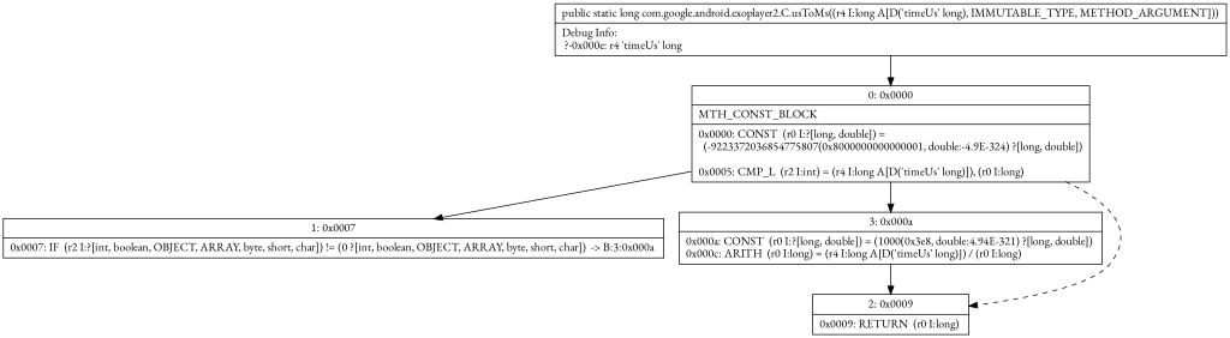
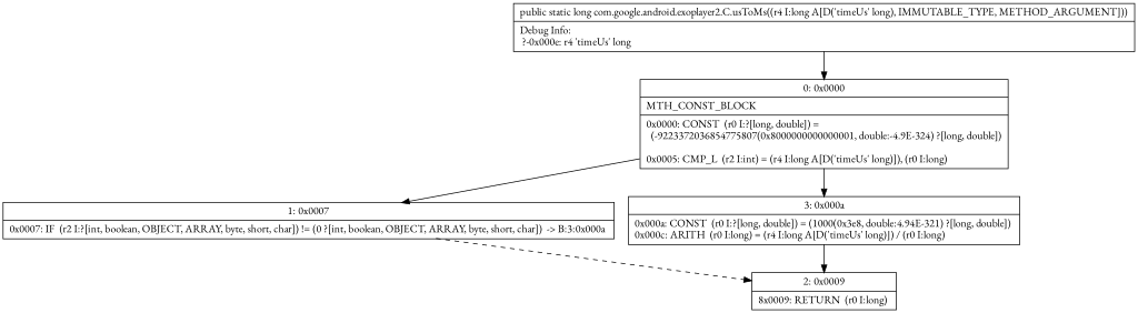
  digraph {
    fontname="EB Garamond"
    node [fontname="EB Garamond" shape=record]
    edge [fontname="EB Garamond"]
    n1 [label="{0\:\ 0x0000|MTH_CONST_BLOCK\l|0x0000: CONST  (r0 I:?[long, double]) = \l  (\-9223372036854775807(0x8000000000000001, double:\-4.9E\-324) ?[long, double])\l \l0x0005: CMP_L  (r2 I:int) = (r4 I:long A[D('timeUs' long)]), (r0 I:long) \l}"]
    n2 [label="{1\:\ 0x0007|0x0007: IF  (r2 I:?[int, boolean, OBJECT, ARRAY, byte, short, char]) != (0 ?[int, boolean, OBJECT, ARRAY, byte, short, char])  \-\> B:3:0x000a \l}"]
    n3 [label="{3\:\ 0x000a|0x000a: CONST  (r0 I:?[long, double]) = (1000(0x3e8, double:4.94E\-321) ?[long, double]) \l0x000c: ARITH  (r0 I:long) = (r4 I:long A[D('timeUs' long)]) \/ (r0 I:long) \l}"]
-   n4 [label="{2\:\ 0x0009|0x0009: RETURN  (r0 I:long) \l}"]
+   n4 [label="{2\:\ 0x0009|8x0009: RETURN  (r0 I:long) \l}"]
    n5 [label="{public static long com.google.android.exoplayer2.C.usToMs((r4 I:long A[D('timeUs' long), IMMUTABLE_TYPE, METHOD_ARGUMENT]))  | Debug Info:\l  ?\-0x000e: r4 'timeUs' long\l}"]
    n1 -> n2
    n1 -> n3
-   n1 -> n4 [style=dashed]
+   n2 -> n4 [style=dashed]
    n3 -> n4
    n5 -> n1
  }
